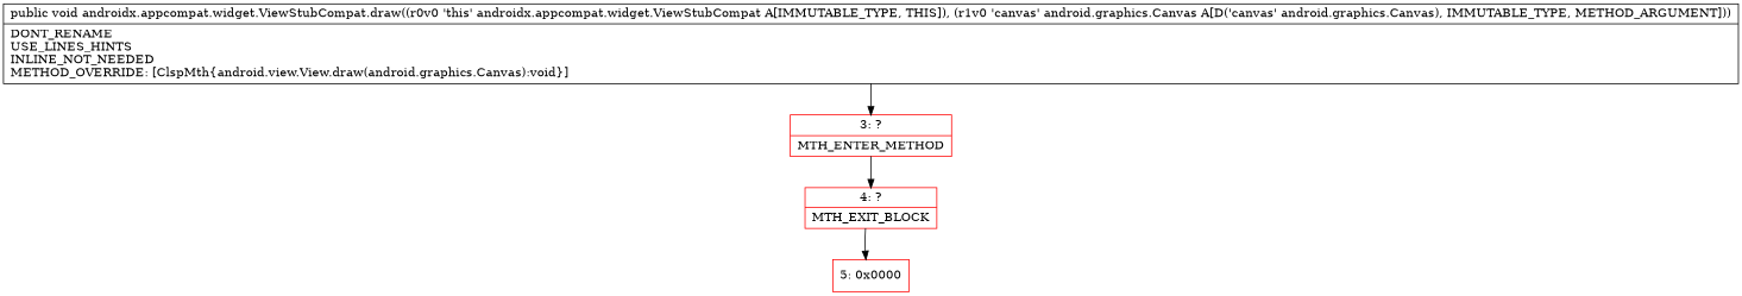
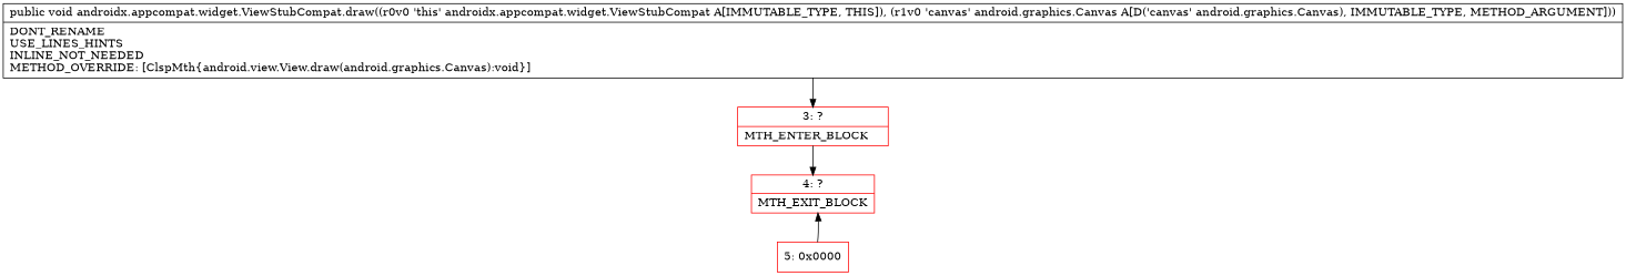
  digraph {
    node [color=red shape=record]
-   n1 [label="{3\:\ ?|MTH_ENTER_METHOD\l}"]
+   n1 [label="{3\:\ ?|MTH_ENTER_BLOCK\l}"]
    n2 [label="{4\:\ ?|MTH_EXIT_BLOCK\l}"]
    n3 [label="{5\:\ 0x0000}"]
    n4 [label="{public void androidx.appcompat.widget.ViewStubCompat.draw((r0v0 'this' androidx.appcompat.widget.ViewStubCompat A[IMMUTABLE_TYPE, THIS]), (r1v0 'canvas' android.graphics.Canvas A[D('canvas' android.graphics.Canvas), IMMUTABLE_TYPE, METHOD_ARGUMENT]))  | DONT_RENAME\lUSE_LINES_HINTS\lINLINE_NOT_NEEDED\lMETHOD_OVERRIDE: [ClspMth\{android.view.View.draw(android.graphics.Canvas):void\}]\l}" color=""]
    subgraph cluster_1 {
      label="R(0)"
    }
    n1 -> n2
-   n2 -> n3
+   n3 -> n2
    n4 -> n1
  }
